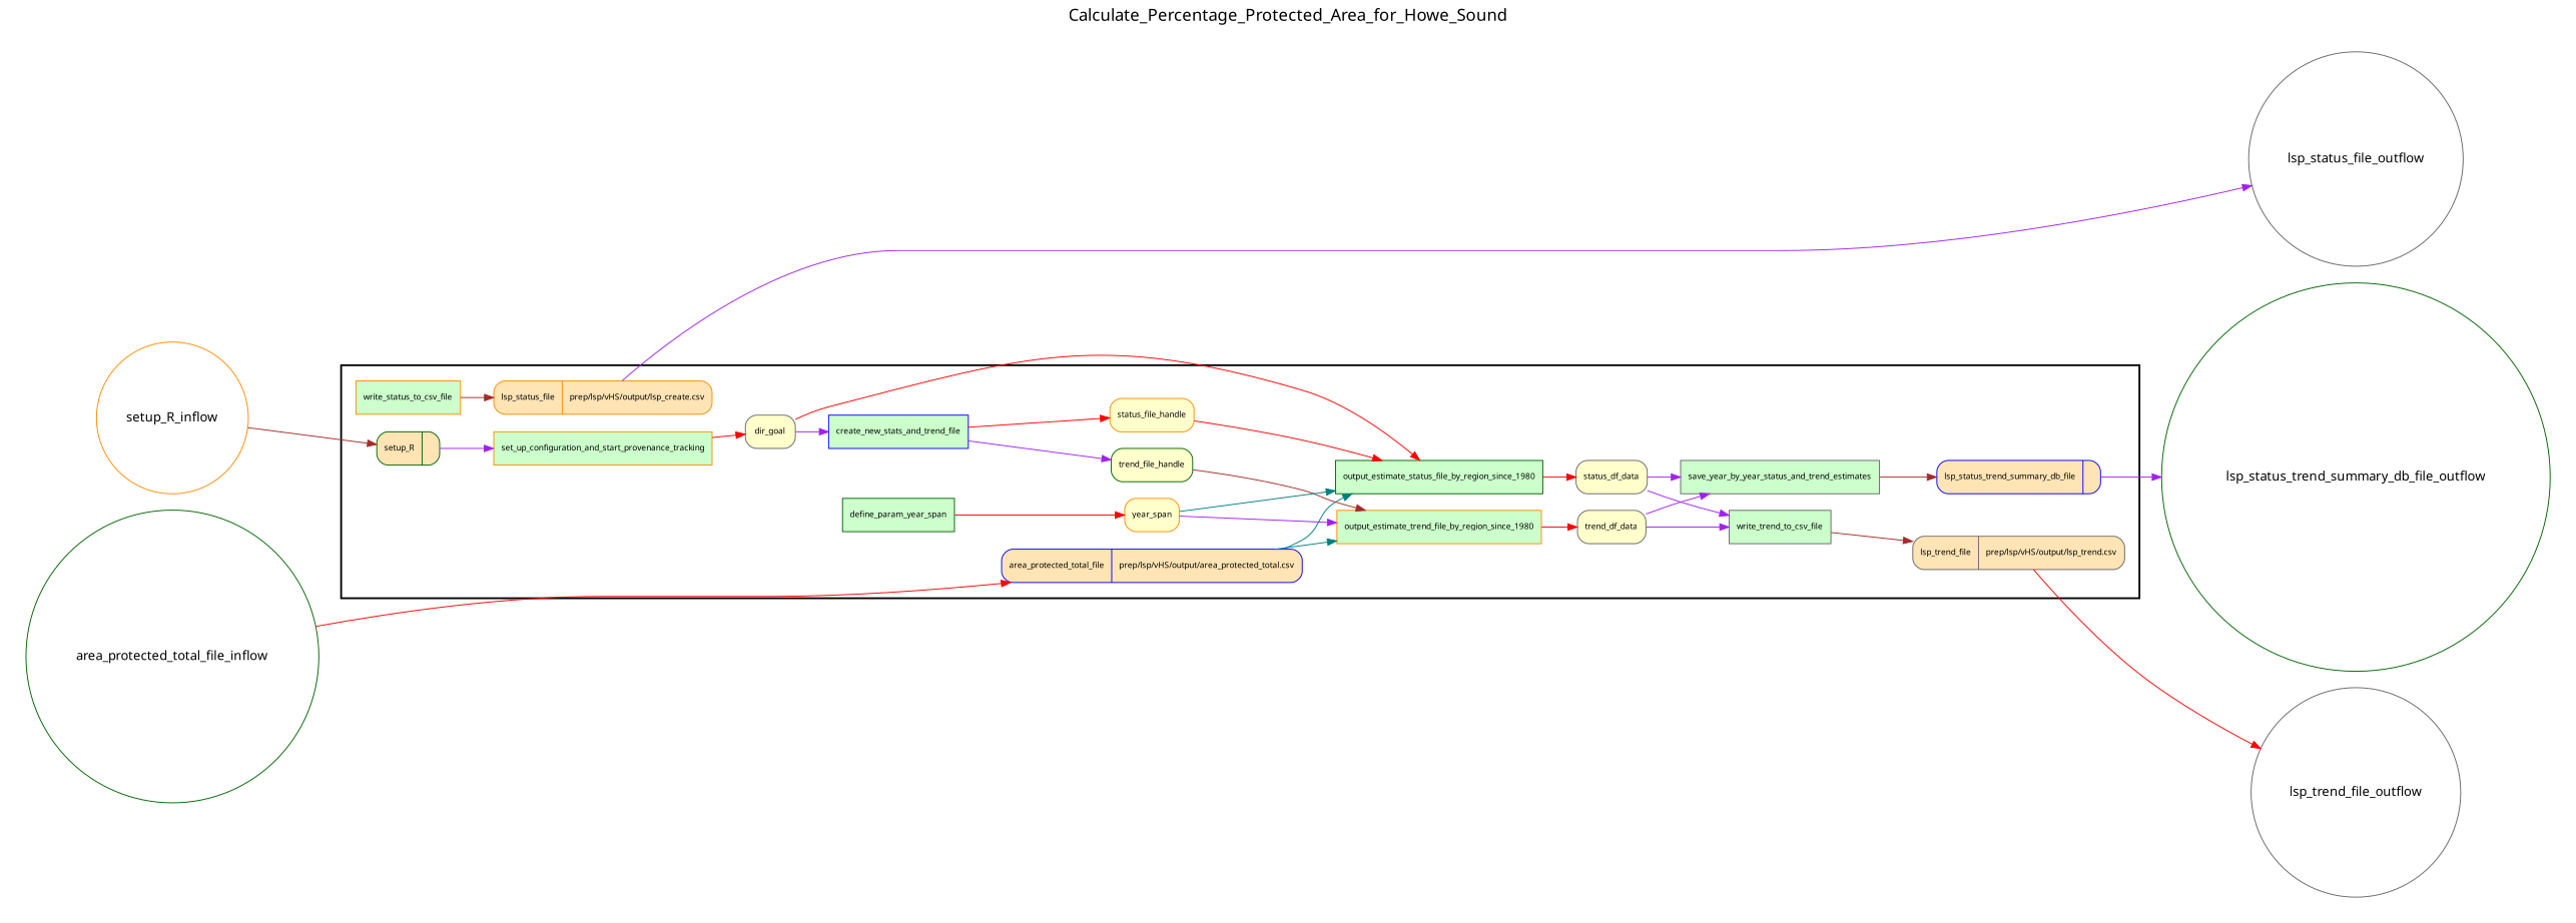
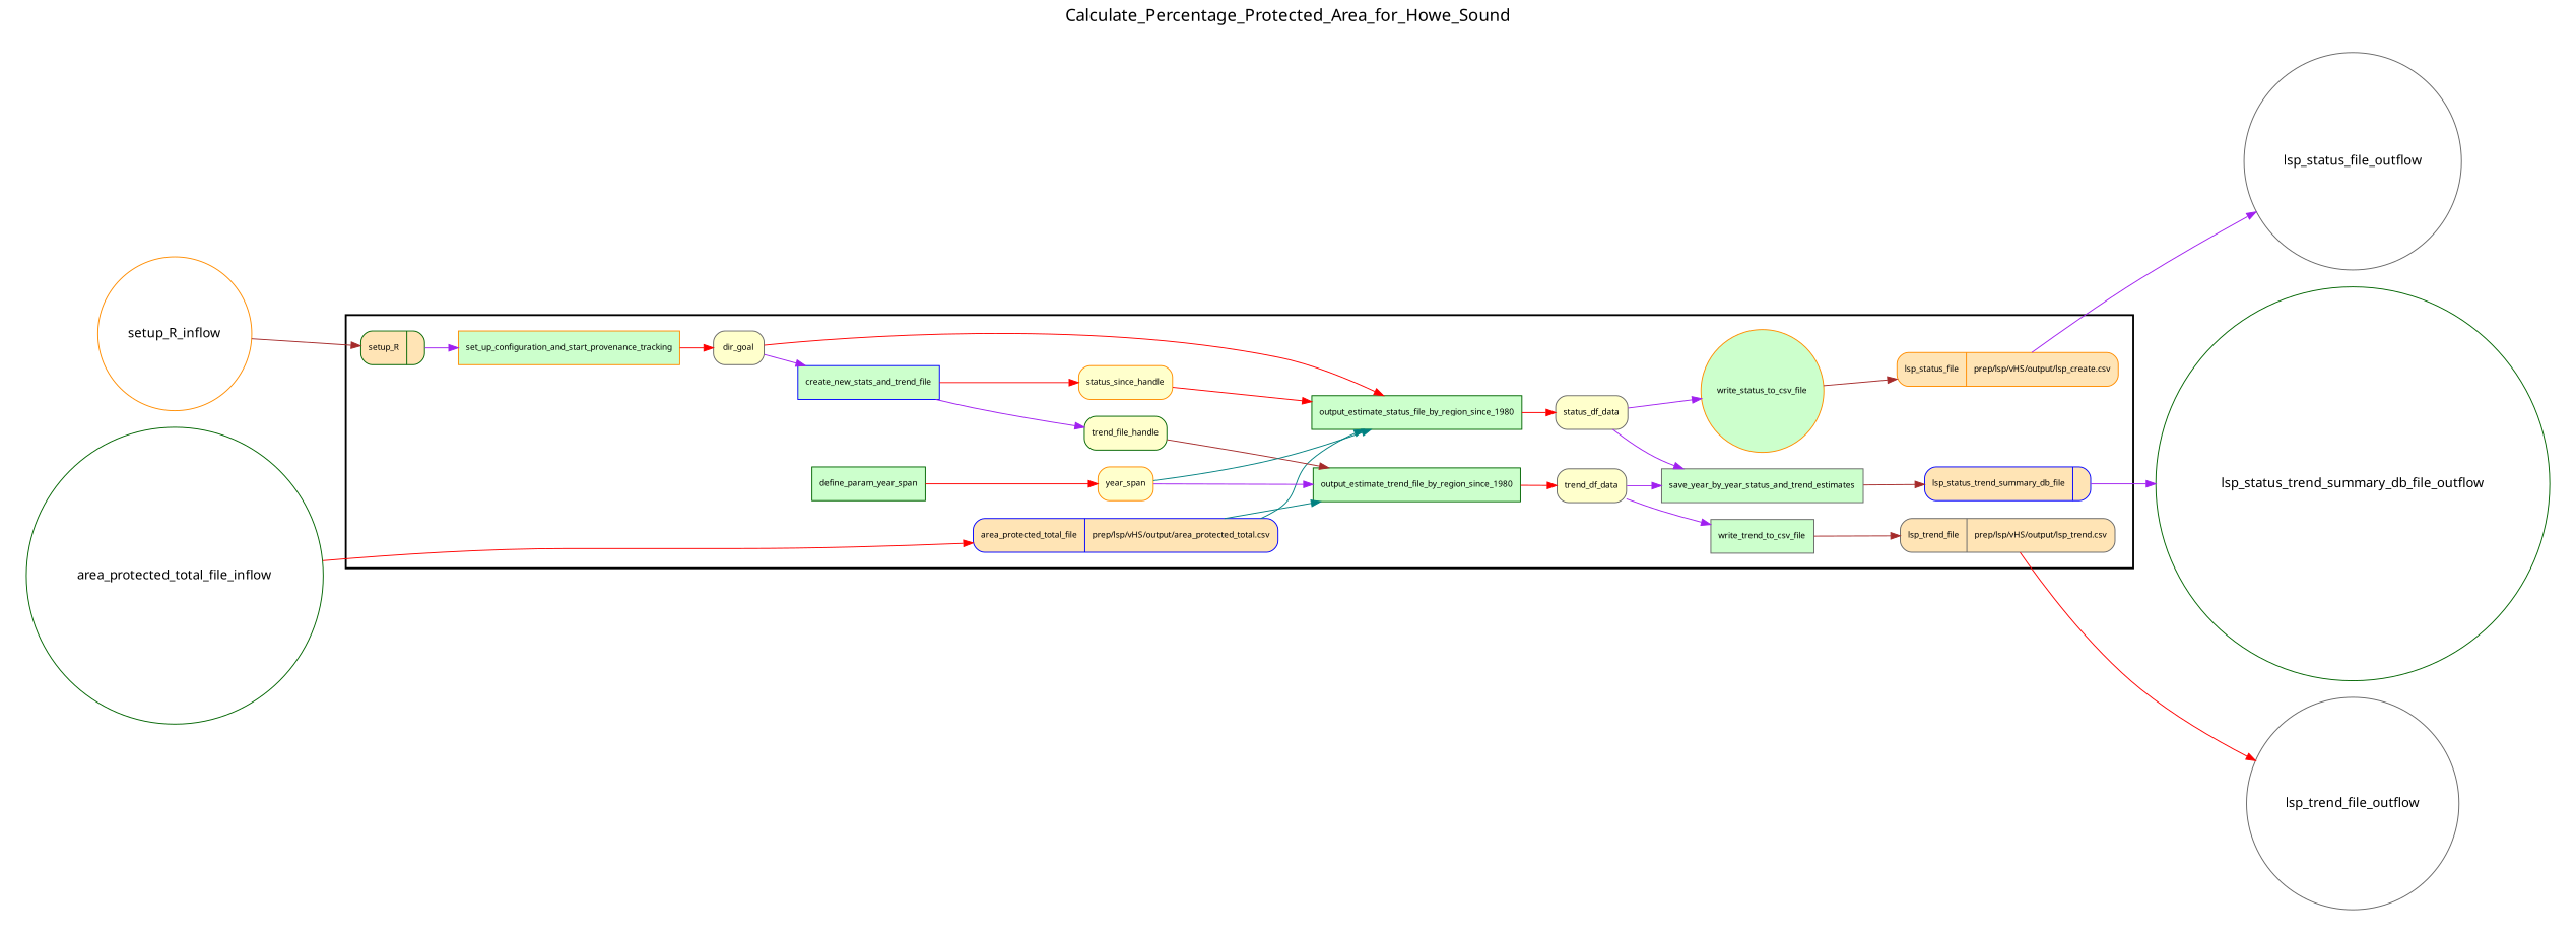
  digraph {
    fontname="Noto Sans"
    fontsize=18
    label=Calculate_Percentage_Protected_Area_for_Howe_Sound
    labelloc=t
    rankdir=LR
    node [color=gray40 fillcolor="#CCFFCC" fontname="Noto Sans" fontsize=9 peripheries=1 shape=box style="rounded,filled"]
    edge [color=purple fontname="Noto Sans"]
    set_up_configuration_and_start_provenance_tracking [color=darkorange style=filled]
    create_new_stats_and_trend_file [color=blue style=filled]
    define_param_year_span [color=darkgreen style=filled]
    output_estimate_status_file_by_region_since_1980 [color=darkgreen style=filled]
-   write_status_to_csv_file [color=darkorange style=filled]
-   output_estimate_trend_file_by_region_since_1980 [color=darkorange style=filled]
+   write_status_to_csv_file [color=darkorange shape=circle style=filled]
+   output_estimate_trend_file_by_region_since_1980 [color=darkgreen style=filled]
    write_trend_to_csv_file [style=filled]
    save_year_by_year_status_and_trend_estimates [style=filled]
    n9 [color=darkgreen fillcolor="#FFE4B5" label="{<f0> setup_R |<f1>}" rankdir=LR shape=record]
    n10 [color=blue fillcolor="#FFE4B5" label="{<f0> area_protected_total_file |<f1>prep/lsp/vHS/output/area_protected_total.csv\l}" rankdir=LR shape=record]
    dir_goal [fillcolor="#FFFFCC"]
-   status_file_handle [color=darkorange fillcolor="#FFFFCC"]
+   status_file_handle [color=darkorange fillcolor="#FFFFCC" label=status_since_handle]
    trend_file_handle [color=darkgreen fillcolor="#FFFFCC"]
    year_span [color=darkorange fillcolor="#FFFFCC"]
    status_df_data [fillcolor="#FFFFCC"]
    trend_df_data [fillcolor="#FFFFCC"]
    n17 [color=darkorange fillcolor="#FFE4B5" label="{<f0> lsp_status_file |<f1>prep/lsp/vHS/output/lsp_create.csv\l}" rankdir=LR shape=record]
    n18 [fillcolor="#FFE4B5" label="{<f0> lsp_trend_file |<f1>prep/lsp/vHS/output/lsp_trend.csv\l}" rankdir=LR shape=record]
    n19 [color=blue fillcolor="#FFE4B5" label="{<f0> lsp_status_trend_summary_db_file |<f1>}" rankdir=LR shape=record]
    setup_R_inflow [color=darkorange fillcolor="#FFFFFF" shape=circle width=0.2 fontsize="" style=""]
    area_protected_total_file_inflow [color=darkgreen fillcolor="#FFFFFF" shape=circle width=0.2 fontsize="" style=""]
    lsp_status_trend_summary_db_file_outflow [color=darkgreen fillcolor="#FFFFFF" shape=circle width=0.2 fontsize="" style=""]
    lsp_trend_file_outflow [fillcolor="#FFFFFF" shape=circle width=0.2 fontsize="" style=""]
    lsp_status_file_outflow [fillcolor="#FFFFFF" shape=circle width=0.2 fontsize="" style=""]
    subgraph cluster_1 {
      color=black
      label=""
      penwidth=2
      subgraph cluster_2 {
        color=white
        label=""
        penwidth=2
        set_up_configuration_and_start_provenance_tracking
        create_new_stats_and_trend_file
        define_param_year_span
        output_estimate_status_file_by_region_since_1980
        write_status_to_csv_file
        output_estimate_trend_file_by_region_since_1980
        write_trend_to_csv_file
        save_year_by_year_status_and_trend_estimates
        n9
        n10
        dir_goal
        status_file_handle
        trend_file_handle
        year_span
        status_df_data
        trend_df_data
        n17
        n18
        n19
      }
    }
    subgraph cluster_3 {
      color=white
      label=""
      penwidth=2
      subgraph cluster_4 {
        color=white
        label=""
        penwidth=2
        setup_R_inflow
        area_protected_total_file_inflow
      }
    }
    subgraph cluster_5 {
      color=white
      label=""
      penwidth=2
      subgraph cluster_6 {
        color=white
        label=""
        penwidth=2
        lsp_status_trend_summary_db_file_outflow
        lsp_trend_file_outflow
        lsp_status_file_outflow
      }
    }
    set_up_configuration_and_start_provenance_tracking -> dir_goal [color=red]
    create_new_stats_and_trend_file -> status_file_handle [color=red]
    create_new_stats_and_trend_file -> trend_file_handle
    define_param_year_span -> year_span [color=red]
    output_estimate_status_file_by_region_since_1980 -> status_df_data [color=red]
    write_status_to_csv_file -> n17 [color=brown]
    output_estimate_trend_file_by_region_since_1980 -> trend_df_data [color=red]
    write_trend_to_csv_file -> n18 [color=brown]
    save_year_by_year_status_and_trend_estimates -> n19 [color=brown]
    n9 -> set_up_configuration_and_start_provenance_tracking
    n10 -> output_estimate_status_file_by_region_since_1980 [color=teal]
    n10 -> output_estimate_trend_file_by_region_since_1980 [color=teal]
    dir_goal -> create_new_stats_and_trend_file
    dir_goal -> output_estimate_status_file_by_region_since_1980 [color=red]
    status_file_handle -> output_estimate_status_file_by_region_since_1980 [color=red]
    trend_file_handle -> output_estimate_trend_file_by_region_since_1980 [color=brown]
    year_span -> output_estimate_status_file_by_region_since_1980 [color=teal]
    year_span -> output_estimate_trend_file_by_region_since_1980
-   status_df_data -> write_trend_to_csv_file
+   status_df_data -> write_status_to_csv_file
    status_df_data -> save_year_by_year_status_and_trend_estimates
    trend_df_data -> write_trend_to_csv_file
    trend_df_data -> save_year_by_year_status_and_trend_estimates
    n17 -> lsp_status_file_outflow
    n18 -> lsp_trend_file_outflow [color=red]
    n19 -> lsp_status_trend_summary_db_file_outflow
    setup_R_inflow -> n9 [color=brown]
    area_protected_total_file_inflow -> n10 [color=red]
  }
